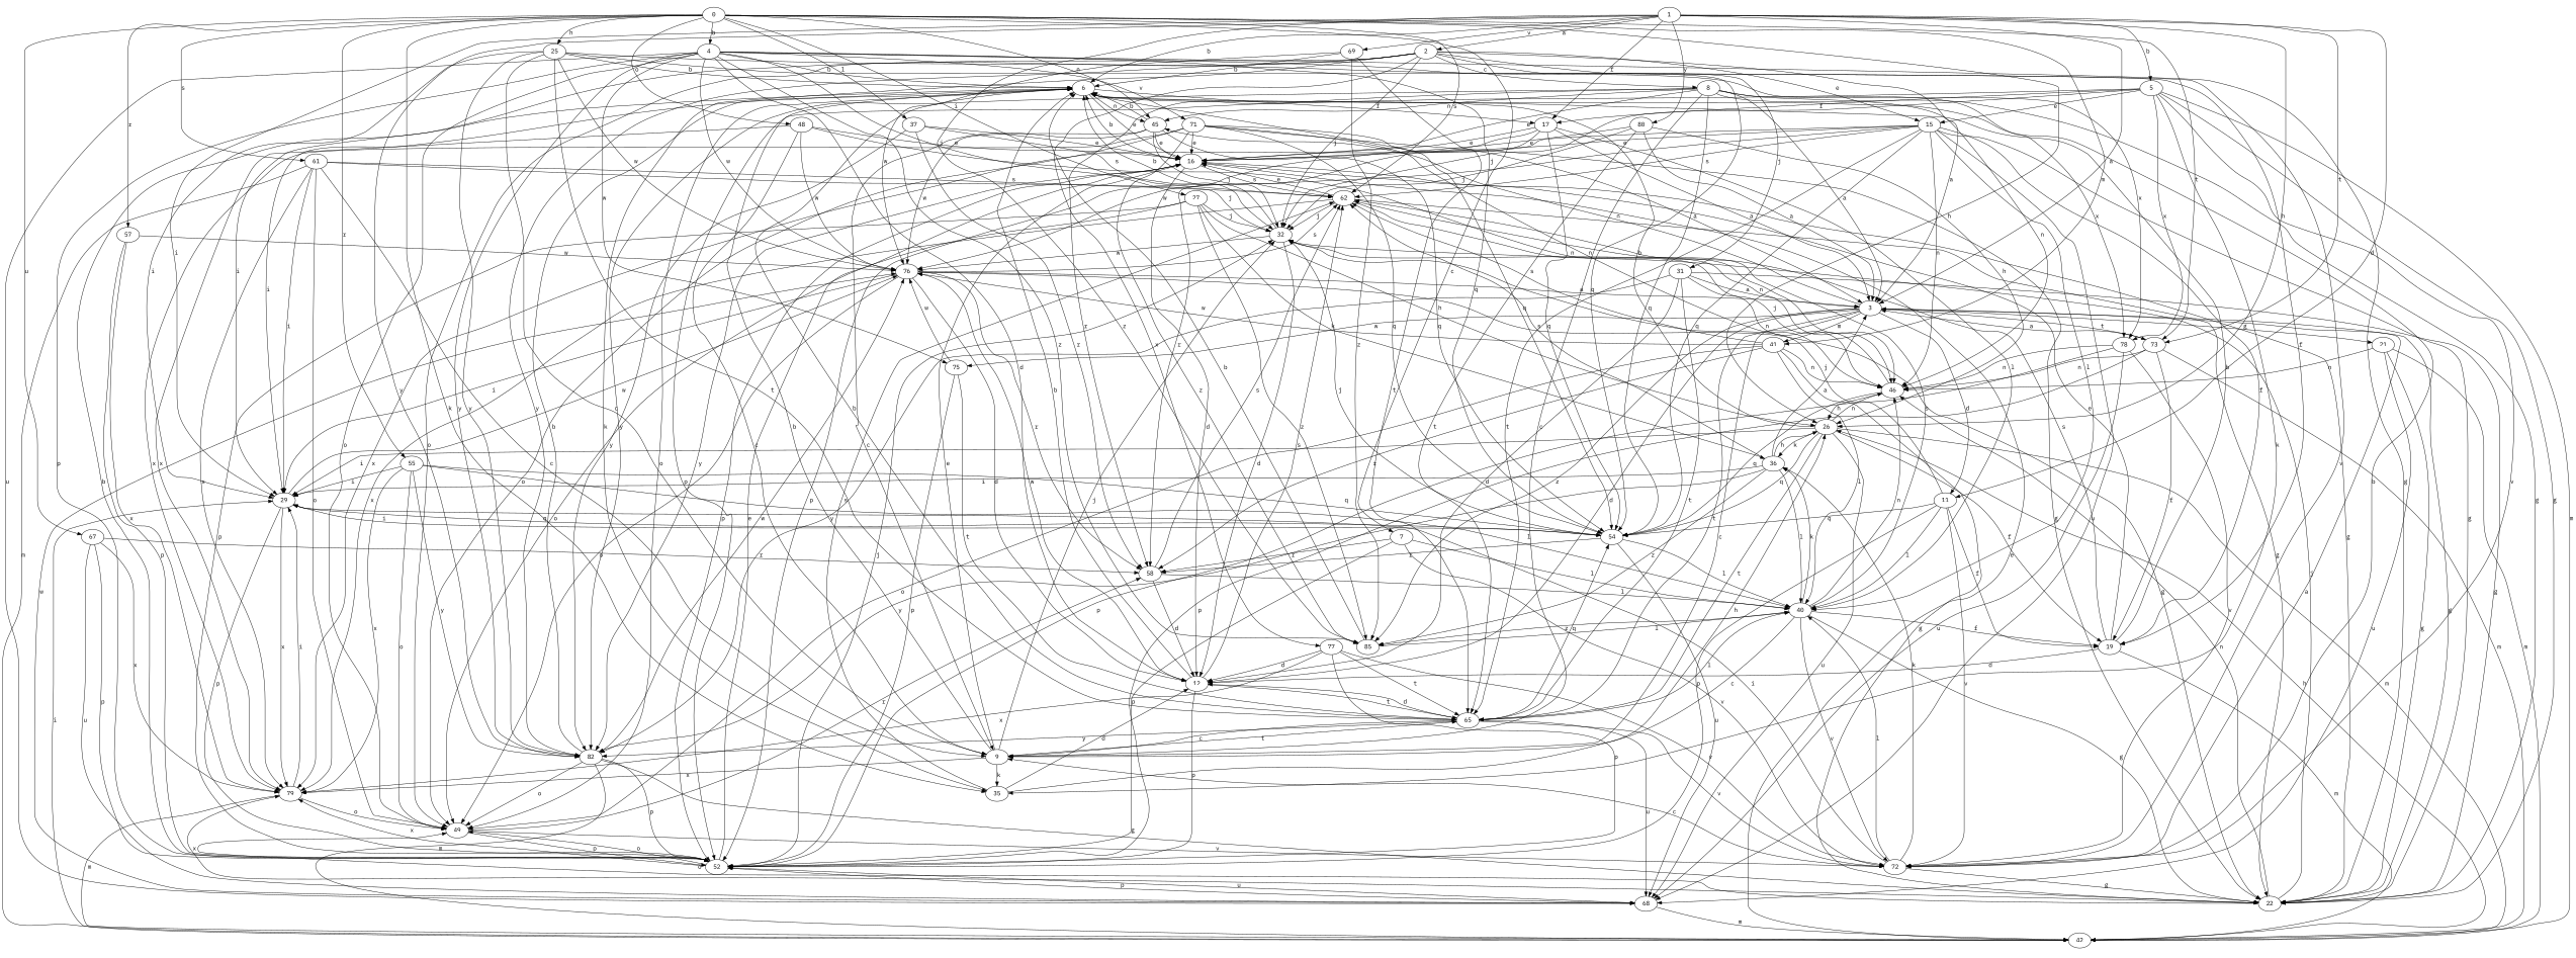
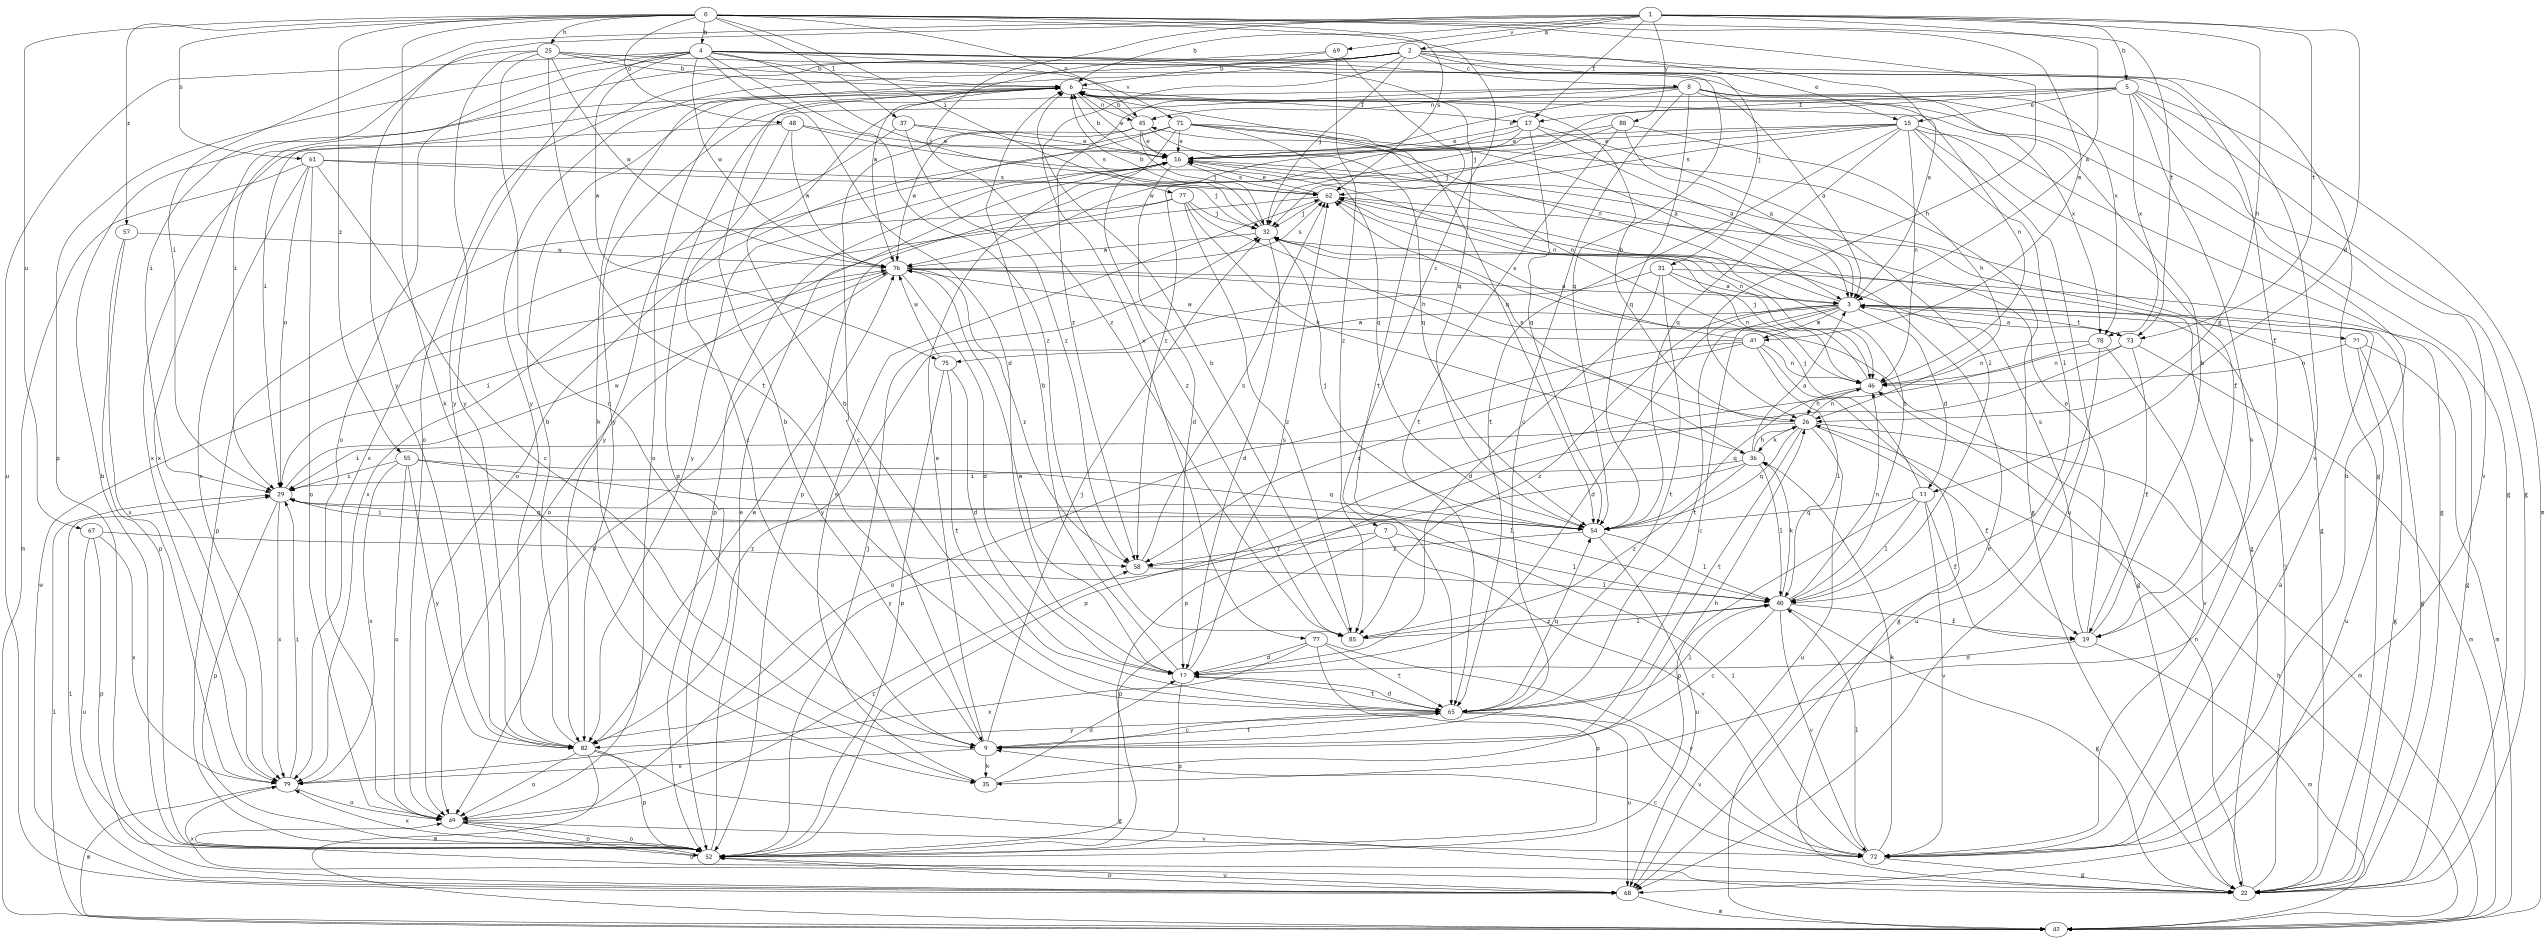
  strict digraph {
    fontname="IBM Plex Mono"
    node [fontname="IBM Plex Mono"]
    edge [fontname="IBM Plex Mono"]
    0
    4
    7
    25
    26
    27
    35
    37
    41
    45
    48
    55
    57
    61
    62
    n16 [label=73]
    67
    6
    82
    85
    32
    49
    54
    12
    22
    75
    52
    68
    71
    76
    78
    72
    40
    58
    29
    9
    65
    19
    42
    46
    36
    16
    79
    3
    1
    2
    5
    11
    17
    69
    80
    8
    15
    31
    77
    21
    0 -> 4 [label=b]
    0 -> 7 [label=c]
    0 -> 25 [label=h]
    0 -> 26 [label=h]
    0 -> 27 [label=i]
    0 -> 35 [label=k]
    0 -> 37 [label=l]
    0 -> 41 [label=m]
    0 -> 45 [label=n]
    0 -> 48 [label=o]
    0 -> 55 [label=r]
    0 -> 57 [label=r]
    0 -> 61 [label=s]
    0 -> 62 [label=s]
    0 -> n16 [label=t]
    0 -> 67 [label=u]
    4 -> 6 [label=b]
    4 -> 82 [label=y]
    4 -> 85 [label=z]
    4 -> 32 [label=j]
    4 -> 49 [label=o]
    4 -> 54 [label=q]
    4 -> 12 [label=d]
    4 -> 22 [label=g]
    4 -> 75 [label=w]
    4 -> 52 [label=p]
    4 -> 68 [label=u]
    4 -> 71 [label=v]
    4 -> 76 [label=w]
    4 -> 78 [label=x]
    7 -> 52 [label=p]
    7 -> 72 [label=v]
    7 -> 40 [label=l]
    7 -> 58 [label=r]
    25 -> 6 [label=b]
    25 -> 82 [label=y]
    25 -> 76 [label=w]
    25 -> 72 [label=v]
    25 -> 29 [label=i]
    25 -> 9 [label=c]
    25 -> 65 [label=t]
    25 -> 19 [label=f]
    26 -> 6 [label=b]
    26 -> 54 [label=q]
    26 -> 68 [label=u]
    26 -> 29 [label=i]
    26 -> 65 [label=t]
    26 -> 19 [label=f]
    26 -> 42 [label=m]
    26 -> 46 [label=n]
    26 -> 36 [label=k]
    27 -> 26 [label=h]
    27 -> 85 [label=z]
    27 -> 32 [label=j]
    27 -> 49 [label=o]
    27 -> 52 [label=p]
    27 -> 36 [label=k]
    35 -> 26 [label=h]
    35 -> 62 [label=s]
    35 -> 12 [label=d]
    37 -> 62 [label=s]
    37 -> 82 [label=y]
    37 -> 58 [label=r]
    37 -> 16 [label=e]
    41 -> 62 [label=s]
    41 -> 49 [label=o]
    41 -> 22 [label=g]
    41 -> 76 [label=w]
    41 -> 40 [label=l]
    41 -> 58 [label=r]
    41 -> 46 [label=n]
    45 -> 6 [label=b]
    45 -> 32 [label=j]
    45 -> 54 [label=q]
    45 -> 76 [label=w]
    45 -> 9 [label=c]
    45 -> 16 [label=e]
    48 -> 76 [label=w]
    48 -> 9 [label=c]
    48 -> 46 [label=n]
    48 -> 16 [label=e]
    48 -> 79 [label=x]
    55 -> 82 [label=y]
    55 -> 49 [label=o]
    55 -> 54 [label=q]
    55 -> 40 [label=l]
    55 -> 29 [label=i]
    55 -> 79 [label=x]
    57 -> 52 [label=p]
    57 -> 76 [label=w]
    57 -> 79 [label=x]
    61 -> 62 [label=s]
    61 -> 32 [label=j]
    61 -> 49 [label=o]
-   61 -> 29 [label=i]
+   61 -> 29 [label=o]
    61 -> 9 [label=c]
    61 -> 42 [label=m]
    61 -> 79 [label=x]
    62 -> 32 [label=j]
    62 -> 22 [label=g]
    62 -> 46 [label=n]
    62 -> 16 [label=e]
    62 -> 79 [label=x]
    n16 -> 52 [label=p]
    n16 -> 19 [label=f]
    n16 -> 42 [label=m]
    n16 -> 46 [label=n]
    n16 -> 3 [label=a]
    67 -> 52 [label=p]
    67 -> 68 [label=u]
    67 -> 58 [label=r]
    67 -> 79 [label=x]
    6 -> 45 [label=n]
    6 -> 49 [label=o]
    6 -> 54 [label=q]
    6 -> 29 [label=i]
    6 -> 16 [label=e]
    6 -> 17 [label=f]
    82 -> 6 [label=b]
    82 -> 49 [label=o]
    82 -> 22 [label=g]
    82 -> 52 [label=p]
    82 -> 76 [label=w]
    82 -> 42 [label=m]
    85 -> 6 [label=b]
    85 -> 40 [label=l]
    32 -> 6 [label=b]
    32 -> 12 [label=d]
    32 -> 76 [label=w]
    49 -> 52 [label=p]
    49 -> 72 [label=v]
    49 -> 58 [label=r]
    54 -> 32 [label=j]
    54 -> 68 [label=u]
    54 -> 40 [label=l]
    54 -> 58 [label=r]
    54 -> 29 [label=i]
    12 -> 62 [label=s]
    12 -> 6 [label=b]
    12 -> 52 [label=p]
    12 -> 76 [label=w]
    12 -> 65 [label=t]
    22 -> 32 [label=j]
    22 -> 49 [label=o]
    22 -> 46 [label=n]
    22 -> 79 [label=x]
-   58 -> 12 [label=d]
+   75 -> 12 [label=d]
    75 -> 52 [label=p]
    75 -> 76 [label=w]
    75 -> 65 [label=t]
    52 -> 6 [label=b]
    52 -> 32 [label=j]
    52 -> 49 [label=o]
    52 -> 68 [label=u]
    52 -> 16 [label=e]
    52 -> 79 [label=x]
    68 -> 52 [label=p]
    68 -> 76 [label=w]
+   68 -> 29 [label=i]
    68 -> 42 [label=m]
    71 -> 85 [label=z]
    71 -> 49 [label=o]
    71 -> 54 [label=q]
    71 -> 22 [label=g]
    71 -> 46 [label=n]
    71 -> 16 [label=e]
    71 -> 79 [label=x]
    71 -> 3 [label=a]
    76 -> 62 [label=s]
    76 -> 49 [label=o]
    76 -> 12 [label=d]
    76 -> 22 [label=g]
    76 -> 58 [label=r]
    76 -> 29 [label=i]
    76 -> 3 [label=a]
    78 -> 52 [label=p]
    78 -> 68 [label=u]
    78 -> 72 [label=v]
    78 -> 46 [label=n]
    72 -> 6 [label=b]
    72 -> 22 [label=g]
    72 -> 40 [label=l]
    72 -> 29 [label=i]
    72 -> 9 [label=c]
    72 -> 36 [label=k]
    72 -> 3 [label=a]
    40 -> 62 [label=s]
    40 -> 85 [label=z]
    40 -> 22 [label=g]
    40 -> 72 [label=v]
    40 -> 9 [label=c]
    40 -> 19 [label=f]
    40 -> 46 [label=n]
    40 -> 36 [label=k]
    58 -> 62 [label=s]
    58 -> 40 [label=l]
    29 -> 54 [label=q]
    29 -> 52 [label=p]
    29 -> 76 [label=w]
    29 -> 79 [label=x]
    9 -> 35 [label=k]
    9 -> 6 [label=b]
    9 -> 32 [label=j]
    9 -> 65 [label=t]
    9 -> 16 [label=e]
    9 -> 79 [label=x]
    65 -> 6 [label=b]
    65 -> 82 [label=y]
    65 -> 54 [label=q]
    65 -> 12 [label=d]
    65 -> 68 [label=u]
    65 -> 72 [label=v]
    65 -> 40 [label=l]
    65 -> 9 [label=c]
    19 -> 62 [label=s]
    19 -> 6 [label=b]
    19 -> 12 [label=d]
    19 -> 42 [label=m]
    19 -> 16 [label=e]
    42 -> 26 [label=h]
    42 -> 29 [label=i]
    42 -> 16 [label=e]
    46 -> 26 [label=h]
    46 -> 32 [label=j]
    46 -> 54 [label=q]
    36 -> 26 [label=h]
    36 -> 62 [label=s]
    36 -> 82 [label=y]
    36 -> 85 [label=z]
    36 -> 40 [label=l]
    36 -> 29 [label=i]
    36 -> 3 [label=a]
    16 -> 62 [label=s]
    16 -> 6 [label=b]
    16 -> 82 [label=y]
    16 -> 12 [label=d]
    16 -> 22 [label=g]
    16 -> 52 [label=p]
    79 -> 49 [label=o]
    79 -> 29 [label=i]
    79 -> 42 [label=m]
    3 -> 41 [label=m]
    3 -> 45 [label=n]
    3 -> n16 [label=t]
    3 -> 85 [label=z]
    3 -> 12 [label=d]
    3 -> 22 [label=g]
    3 -> 75 [label=w]
    3 -> 9 [label=c]
    3 -> 65 [label=t]
    3 -> 11 [label=d]
    3 -> 21 [label=g]
    1 -> 26 [label=h]
    1 -> n16 [label=t]
    1 -> 6 [label=b]
    1 -> 82 [label=y]
    1 -> 85 [label=z]
    1 -> 29 [label=i]
    1 -> 3 [label=a]
    1 -> 2 [label=a]
    1 -> 5 [label=b]
    1 -> 11 [label=d]
    1 -> 17 [label=f]
    1 -> 69 [label=v]
    1 -> 80 [label=y]
    2 -> 35 [label=k]
    2 -> 82 [label=y]
    2 -> 32 [label=j]
    2 -> 49 [label=o]
    2 -> 54 [label=q]
    2 -> 29 [label=i]
    2 -> 3 [label=a]
    2 -> 8 [label=c]
    2 -> 15 [label=e]
    2 -> 31 [label=j]
    2 -> 77 [label=x]
    5 -> 35 [label=k]
    5 -> 32 [label=j]
    5 -> 22 [label=g]
    5 -> 52 [label=p]
    5 -> 78 [label=x]
    5 -> 72 [label=v]
    5 -> 42 [label=m]
    5 -> 17 [label=f]
    5 -> 15 [label=e]
    11 -> 32 [label=j]
    11 -> 54 [label=q]
    11 -> 52 [label=p]
    11 -> 72 [label=v]
    11 -> 40 [label=l]
    11 -> 19 [label=f]
    17 -> 54 [label=q]
    17 -> 76 [label=w]
    17 -> 40 [label=l]
    17 -> 58 [label=r]
    17 -> 16 [label=e]
    17 -> 3 [label=a]
    69 -> 6 [label=b]
    69 -> 85 [label=z]
    69 -> 76 [label=w]
    69 -> 65 [label=t]
    80 -> 26 [label=h]
    80 -> 32 [label=j]
    80 -> 65 [label=t]
    80 -> 16 [label=e]
    80 -> 3 [label=a]
    8 -> 45 [label=n]
    8 -> 82 [label=y]
    8 -> 54 [label=q]
    8 -> 22 [label=g]
    8 -> 78 [label=x]
    8 -> 58 [label=r]
    8 -> 9 [label=c]
    8 -> 46 [label=n]
    8 -> 16 [label=e]
    8 -> 3 [label=a]
    15 -> 62 [label=s]
    15 -> 54 [label=q]
    15 -> 22 [label=g]
    15 -> 52 [label=p]
    15 -> 68 [label=u]
    15 -> 40 [label=l]
    15 -> 65 [label=t]
    15 -> 19 [label=f]
    15 -> 46 [label=n]
    15 -> 16 [label=e]
    15 -> 79 [label=x]
    31 -> 82 [label=y]
    31 -> 12 [label=d]
    31 -> 22 [label=g]
    31 -> 65 [label=t]
    31 -> 46 [label=n]
    31 -> 3 [label=a]
    77 -> 12 [label=d]
    77 -> 52 [label=p]
    77 -> 72 [label=v]
    77 -> 65 [label=t]
    77 -> 79 [label=x]
    21 -> 22 [label=g]
    21 -> 68 [label=u]
    21 -> 42 [label=m]
    21 -> 46 [label=n]
  }
